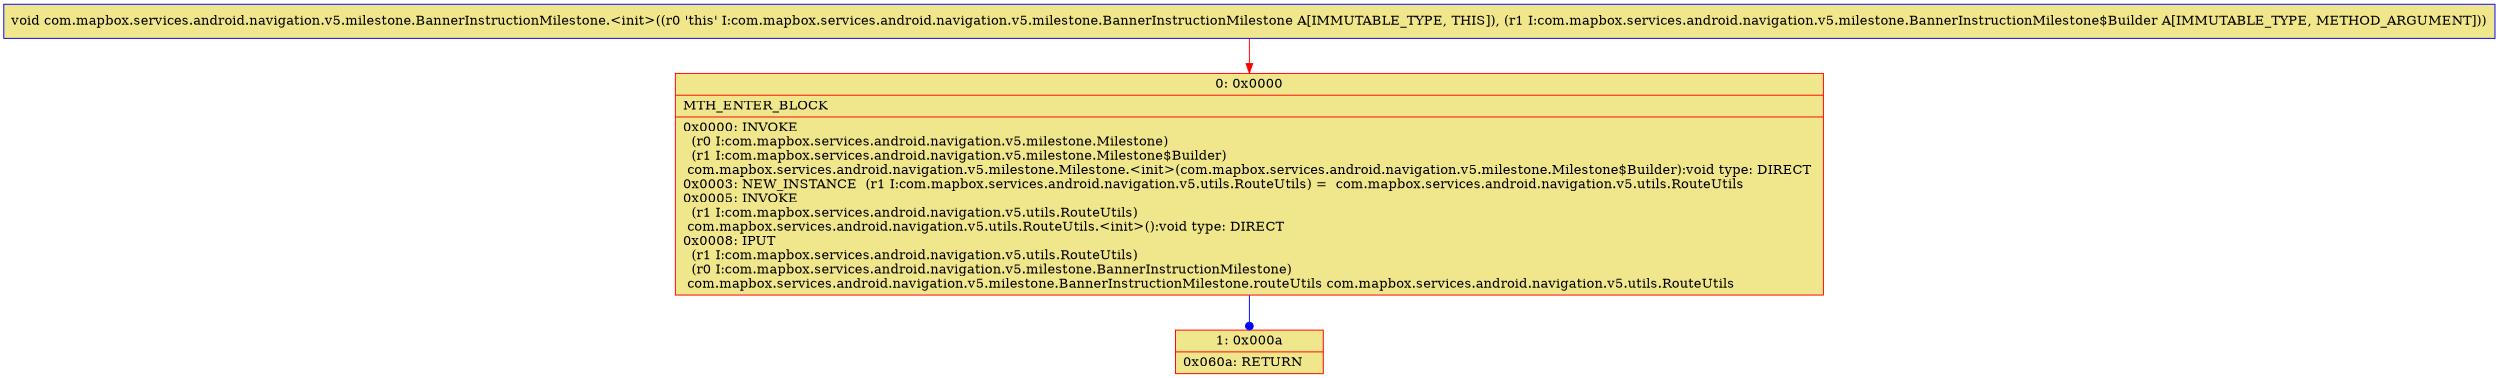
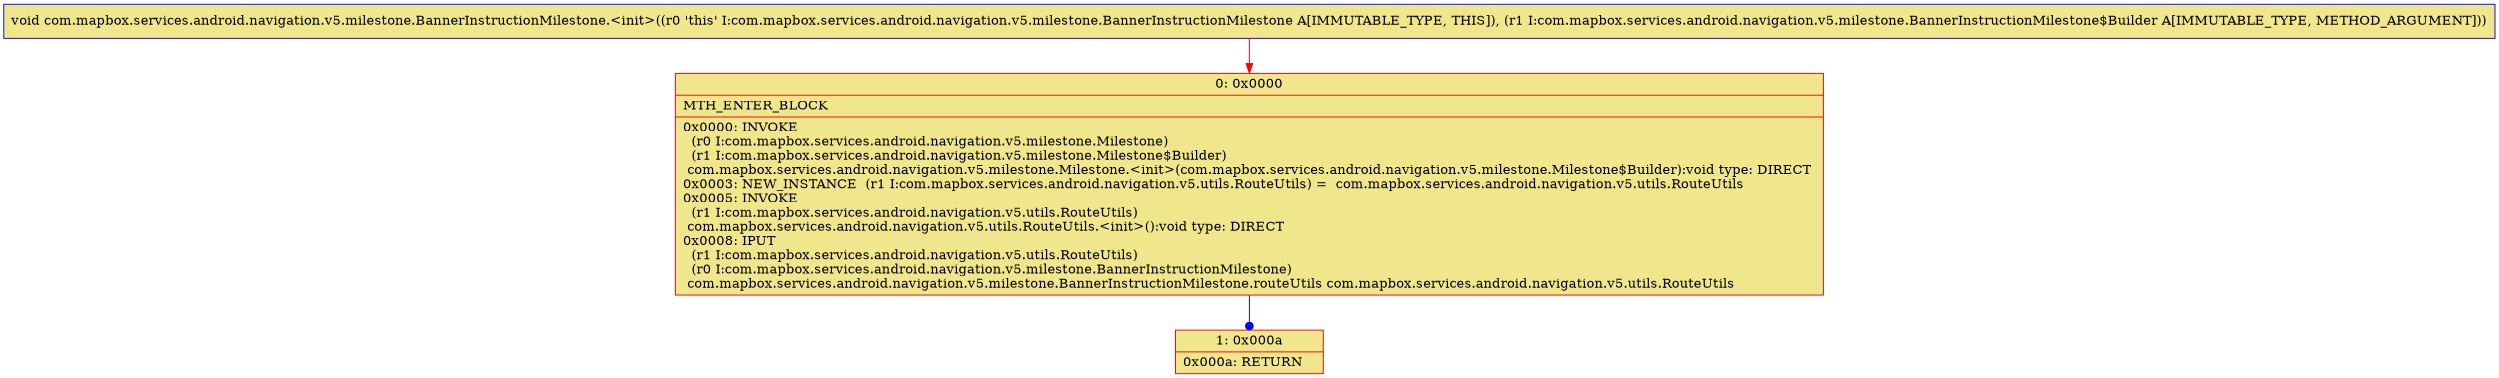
  digraph {
    fontname="DejaVu Serif"
    node [shape=record style=filled fillcolor=khaki color=red fontname="DejaVu Serif"]
    edge [fontname="DejaVu Serif"]
    n1 [label="{0\:\ 0x0000|MTH_ENTER_BLOCK\l|0x0000: INVOKE  \l  (r0 I:com.mapbox.services.android.navigation.v5.milestone.Milestone)\l  (r1 I:com.mapbox.services.android.navigation.v5.milestone.Milestone$Builder)\l com.mapbox.services.android.navigation.v5.milestone.Milestone.\<init\>(com.mapbox.services.android.navigation.v5.milestone.Milestone$Builder):void type: DIRECT \l0x0003: NEW_INSTANCE  (r1 I:com.mapbox.services.android.navigation.v5.utils.RouteUtils) =  com.mapbox.services.android.navigation.v5.utils.RouteUtils \l0x0005: INVOKE  \l  (r1 I:com.mapbox.services.android.navigation.v5.utils.RouteUtils)\l com.mapbox.services.android.navigation.v5.utils.RouteUtils.\<init\>():void type: DIRECT \l0x0008: IPUT  \l  (r1 I:com.mapbox.services.android.navigation.v5.utils.RouteUtils)\l  (r0 I:com.mapbox.services.android.navigation.v5.milestone.BannerInstructionMilestone)\l com.mapbox.services.android.navigation.v5.milestone.BannerInstructionMilestone.routeUtils com.mapbox.services.android.navigation.v5.utils.RouteUtils \l}"]
-   n2 [label="{1\:\ 0x000a|0x060a: RETURN   \l}"]
+   n2 [label="{1\:\ 0x000a|0x000a: RETURN   \l}"]
    n3 [label="{void com.mapbox.services.android.navigation.v5.milestone.BannerInstructionMilestone.\<init\>((r0 'this' I:com.mapbox.services.android.navigation.v5.milestone.BannerInstructionMilestone A[IMMUTABLE_TYPE, THIS]), (r1 I:com.mapbox.services.android.navigation.v5.milestone.BannerInstructionMilestone$Builder A[IMMUTABLE_TYPE, METHOD_ARGUMENT])) }" color=blue]
    n1 -> n2 [color=blue arrowhead=dot]
    n3 -> n1 [color=red arrowhead=normal]
  }
